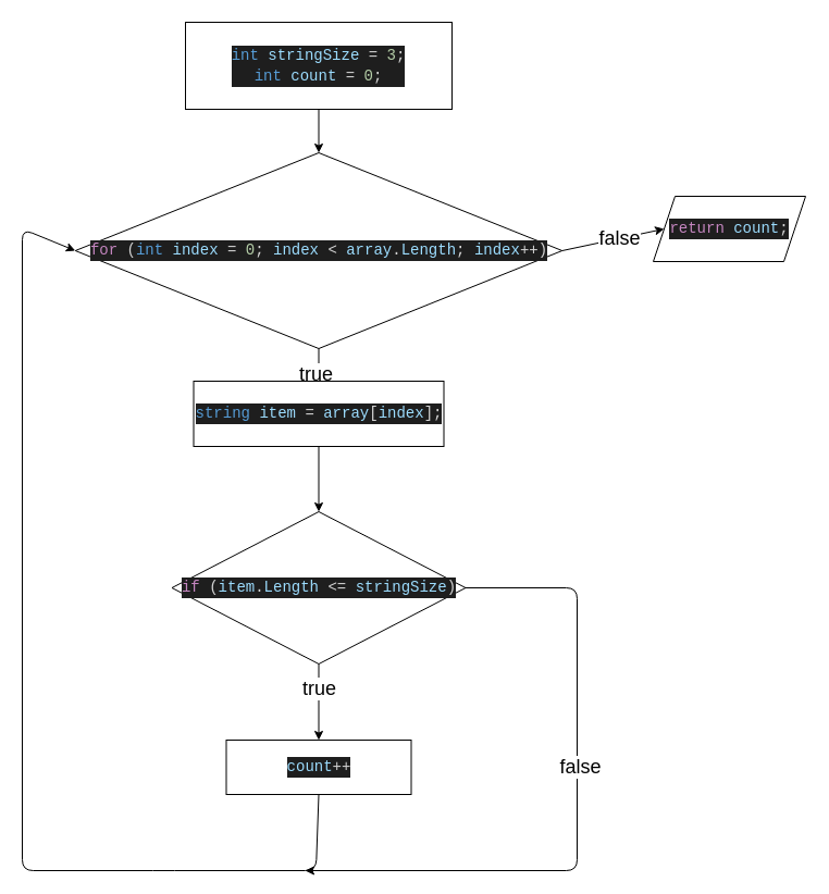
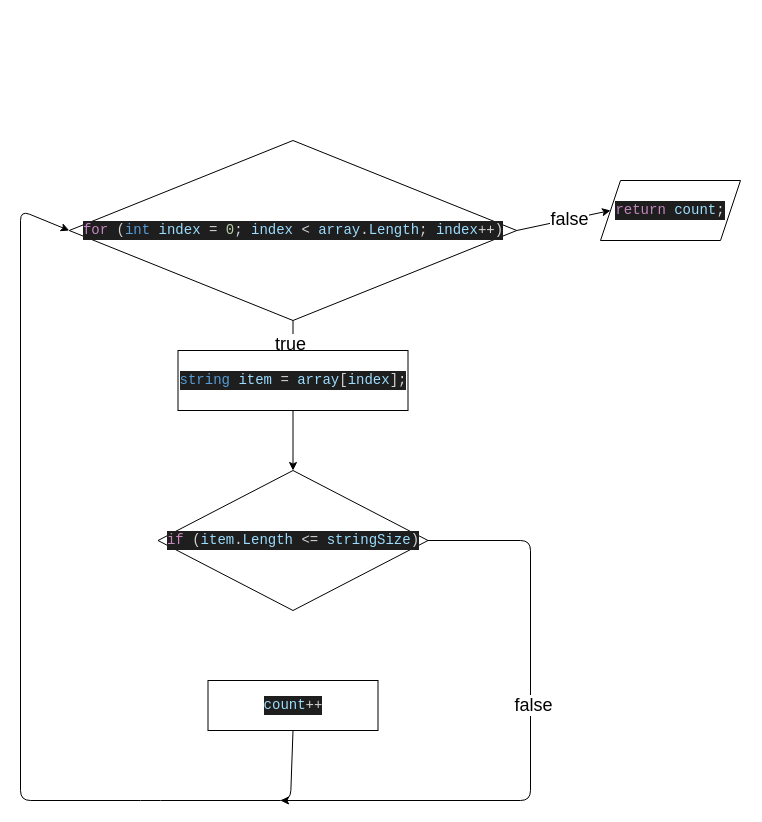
  <mxCell id="0" />
  <mxCell id="1" parent="0" />
- <mxCell id="2" style="edgeStyle=none;html=1;entryX=0.5;entryY=0;entryDx=0;entryDy=0;" edge="1" parent="1" source="3" target="8"><mxGeometry relative="1" as="geometry" /></mxCell>
- <mxCell id="3" value="&lt;div style=&quot;color: rgb(212, 212, 212); background-color: rgb(30, 30, 30); font-family: Consolas, &amp;quot;Courier New&amp;quot;, monospace; font-size: 14px; line-height: 19px;&quot;&gt;&lt;div&gt;&lt;span style=&quot;color: #569cd6;&quot;&gt;int&lt;/span&gt; &lt;span style=&quot;color: #9cdcfe;&quot;&gt;stringSize&lt;/span&gt; = &lt;span style=&quot;color: #b5cea8;&quot;&gt;3&lt;/span&gt;;&lt;/div&gt;&lt;div&gt;&lt;span style=&quot;color: rgb(86, 156, 214);&quot;&gt;int&lt;/span&gt; &lt;span style=&quot;color: rgb(156, 220, 254);&quot;&gt;count&lt;/span&gt; = &lt;span style=&quot;color: rgb(181, 206, 168);&quot;&gt;0&lt;/span&gt;;&lt;/div&gt;&lt;/div&gt;" style="rounded=0;whiteSpace=wrap;html=1;" vertex="1" parent="1"><mxGeometry x="170" y="20" width="245" height="80" as="geometry" /></mxCell>
  <mxCell id="4" style="edgeStyle=none;html=1;exitX=0.5;exitY=1;exitDx=0;exitDy=0;entryX=0.5;entryY=0;entryDx=0;entryDy=0;" edge="1" parent="1" source="8" target="10"><mxGeometry relative="1" as="geometry" /></mxCell>
  <mxCell id="5" value="&lt;font style=&quot;font-size: 18px;&quot;&gt;true&lt;/font&gt;" style="edgeLabel;html=1;align=center;verticalAlign=middle;resizable=0;points=[];" vertex="1" connectable="0" parent="4"><mxGeometry x="-0.377" y="-3" relative="1" as="geometry"><mxPoint y="14" as="offset" /></mxGeometry></mxCell>
  <mxCell id="6" style="edgeStyle=none;html=1;exitX=1;exitY=0.5;exitDx=0;exitDy=0;entryX=0;entryY=0.5;entryDx=0;entryDy=0;fontSize=18;" edge="1" parent="1" source="8" target="18"><mxGeometry relative="1" as="geometry" /></mxCell>
  <mxCell id="7" value="false" style="edgeLabel;html=1;align=center;verticalAlign=middle;resizable=0;points=[];fontSize=18;" vertex="1" connectable="0" parent="6"><mxGeometry x="0.291" y="-1" relative="1" as="geometry"><mxPoint x="-9" as="offset" /></mxGeometry></mxCell>
  <mxCell id="8" value="&lt;div style=&quot;color: rgb(212, 212, 212); background-color: rgb(30, 30, 30); font-family: Consolas, &amp;quot;Courier New&amp;quot;, monospace; font-size: 14px; line-height: 19px;&quot;&gt;&lt;span style=&quot;color: #c586c0;&quot;&gt;for&lt;/span&gt; (&lt;span style=&quot;color: #569cd6;&quot;&gt;int&lt;/span&gt; &lt;span style=&quot;color: #9cdcfe;&quot;&gt;index&lt;/span&gt; = &lt;span style=&quot;color: #b5cea8;&quot;&gt;0&lt;/span&gt;; &lt;span style=&quot;color: #9cdcfe;&quot;&gt;index&lt;/span&gt; &amp;lt; &lt;span style=&quot;color: #9cdcfe;&quot;&gt;array&lt;/span&gt;.&lt;span style=&quot;color: #9cdcfe;&quot;&gt;Length&lt;/span&gt;; &lt;span style=&quot;color: #9cdcfe;&quot;&gt;index&lt;/span&gt;++)&lt;/div&gt;" style="rhombus;whiteSpace=wrap;html=1;" vertex="1" parent="1"><mxGeometry x="68.75" y="140" width="447.5" height="180" as="geometry" /></mxCell>
  <mxCell id="9" style="edgeStyle=none;html=1;entryX=0.5;entryY=0;entryDx=0;entryDy=0;fontSize=18;" edge="1" parent="1" source="10" target="15"><mxGeometry relative="1" as="geometry" /></mxCell>
  <mxCell id="10" value="&lt;div style=&quot;color: rgb(212, 212, 212); background-color: rgb(30, 30, 30); font-family: Consolas, &amp;quot;Courier New&amp;quot;, monospace; font-size: 14px; line-height: 19px;&quot;&gt;&lt;span style=&quot;color: #569cd6;&quot;&gt;string&lt;/span&gt; &lt;span style=&quot;color: #9cdcfe;&quot;&gt;item&lt;/span&gt; = &lt;span style=&quot;color: #9cdcfe;&quot;&gt;array&lt;/span&gt;[&lt;span style=&quot;color: #9cdcfe;&quot;&gt;index&lt;/span&gt;];&lt;/div&gt;" style="rounded=0;whiteSpace=wrap;html=1;" vertex="1" parent="1"><mxGeometry x="177.5" y="350" width="230" height="60" as="geometry" /></mxCell>
- <mxCell id="11" style="edgeStyle=none;html=1;exitX=0.5;exitY=1;exitDx=0;exitDy=0;entryX=0.5;entryY=0;entryDx=0;entryDy=0;fontSize=18;" edge="1" parent="1" source="15" target="17"><mxGeometry relative="1" as="geometry" /></mxCell>
- <mxCell id="12" value="true" style="edgeLabel;html=1;align=center;verticalAlign=middle;resizable=0;points=[];fontSize=18;" vertex="1" connectable="0" parent="11"><mxGeometry x="-0.413" relative="1" as="geometry"><mxPoint y="1" as="offset" /></mxGeometry></mxCell>
  <mxCell id="13" style="edgeStyle=none;html=1;exitX=1;exitY=0.5;exitDx=0;exitDy=0;fontSize=18;" edge="1" parent="1" source="15"><mxGeometry relative="1" as="geometry"><mxPoint x="280" y="800" as="targetPoint" /><Array as="points"><mxPoint x="530" y="540" /><mxPoint x="530" y="800" /></Array></mxGeometry></mxCell>
  <mxCell id="14" value="false" style="edgeLabel;html=1;align=center;verticalAlign=middle;resizable=0;points=[];fontSize=18;" vertex="1" connectable="0" parent="13"><mxGeometry x="-0.39" y="2" relative="1" as="geometry"><mxPoint y="80" as="offset" /></mxGeometry></mxCell>
  <mxCell id="15" value="&lt;div style=&quot;color: rgb(212, 212, 212); background-color: rgb(30, 30, 30); font-family: Consolas, &amp;quot;Courier New&amp;quot;, monospace; font-size: 14px; line-height: 19px;&quot;&gt;&lt;span style=&quot;color: #c586c0;&quot;&gt;if&lt;/span&gt; (&lt;span style=&quot;color: #9cdcfe;&quot;&gt;item&lt;/span&gt;.&lt;span style=&quot;color: #9cdcfe;&quot;&gt;Length&lt;/span&gt; &amp;lt;= &lt;span style=&quot;color: #9cdcfe;&quot;&gt;stringSize&lt;/span&gt;)&lt;/div&gt;" style="rhombus;whiteSpace=wrap;html=1;fontSize=18;" vertex="1" parent="1"><mxGeometry x="157.5" y="470" width="270" height="140" as="geometry" /></mxCell>
  <mxCell id="16" style="edgeStyle=none;html=1;exitX=0.5;exitY=1;exitDx=0;exitDy=0;fontSize=18;entryX=0;entryY=0.5;entryDx=0;entryDy=0;" edge="1" parent="1" source="17" target="8"><mxGeometry relative="1" as="geometry"><mxPoint x="292.235" y="790" as="targetPoint" /><Array as="points"><mxPoint x="290" y="800" /><mxPoint x="150" y="800" /><mxPoint x="20" y="800" /><mxPoint x="20" y="210" /></Array></mxGeometry></mxCell>
  <mxCell id="17" value="&lt;div style=&quot;color: rgb(212, 212, 212); background-color: rgb(30, 30, 30); font-family: Consolas, &amp;quot;Courier New&amp;quot;, monospace; font-size: 14px; line-height: 19px;&quot;&gt;&lt;span style=&quot;color: #9cdcfe;&quot;&gt;count&lt;/span&gt;++&lt;/div&gt;" style="rounded=0;whiteSpace=wrap;html=1;fontSize=18;" vertex="1" parent="1"><mxGeometry x="207.5" y="680" width="170" height="50" as="geometry" /></mxCell>
  <mxCell id="18" value="&lt;div style=&quot;color: rgb(212, 212, 212); background-color: rgb(30, 30, 30); font-family: Consolas, &amp;quot;Courier New&amp;quot;, monospace; font-size: 14px; line-height: 19px;&quot;&gt;&lt;span style=&quot;color: #c586c0;&quot;&gt;return&lt;/span&gt; &lt;span style=&quot;color: #9cdcfe;&quot;&gt;count&lt;/span&gt;;&lt;/div&gt;" style="shape=parallelogram;perimeter=parallelogramPerimeter;whiteSpace=wrap;html=1;fixedSize=1;fontSize=18;" vertex="1" parent="1"><mxGeometry x="600" y="180" width="140" height="60" as="geometry" /></mxCell>
